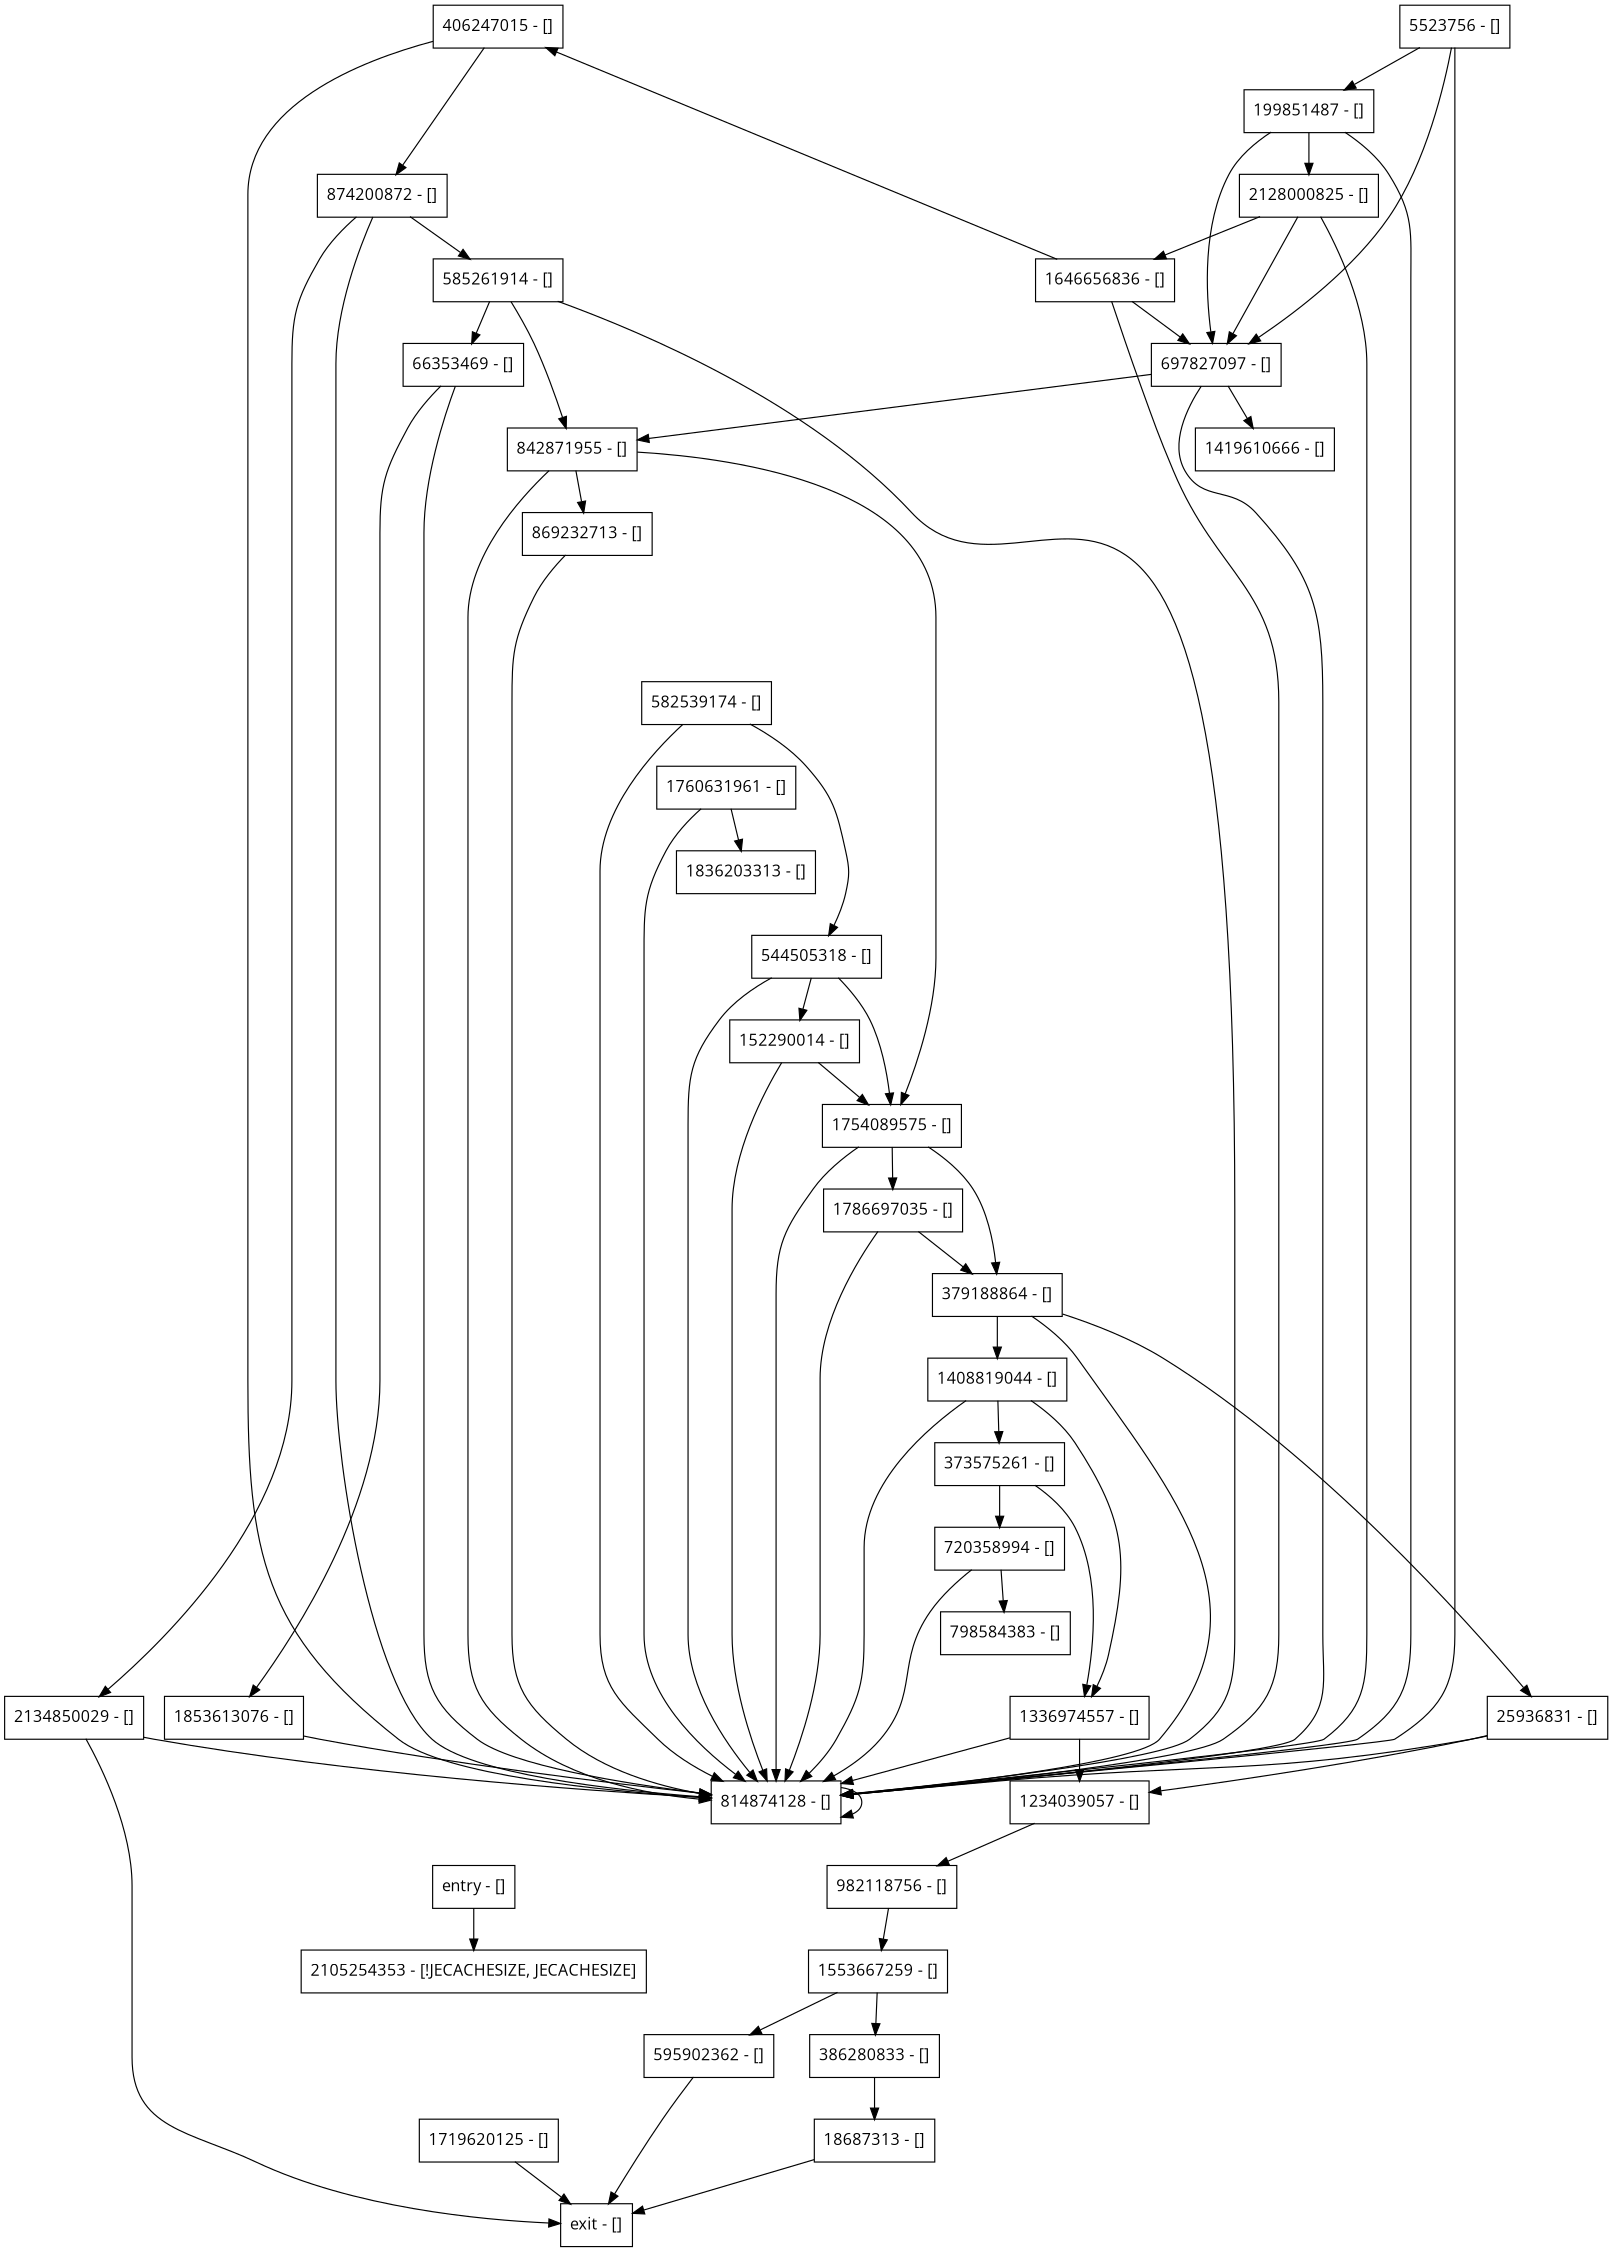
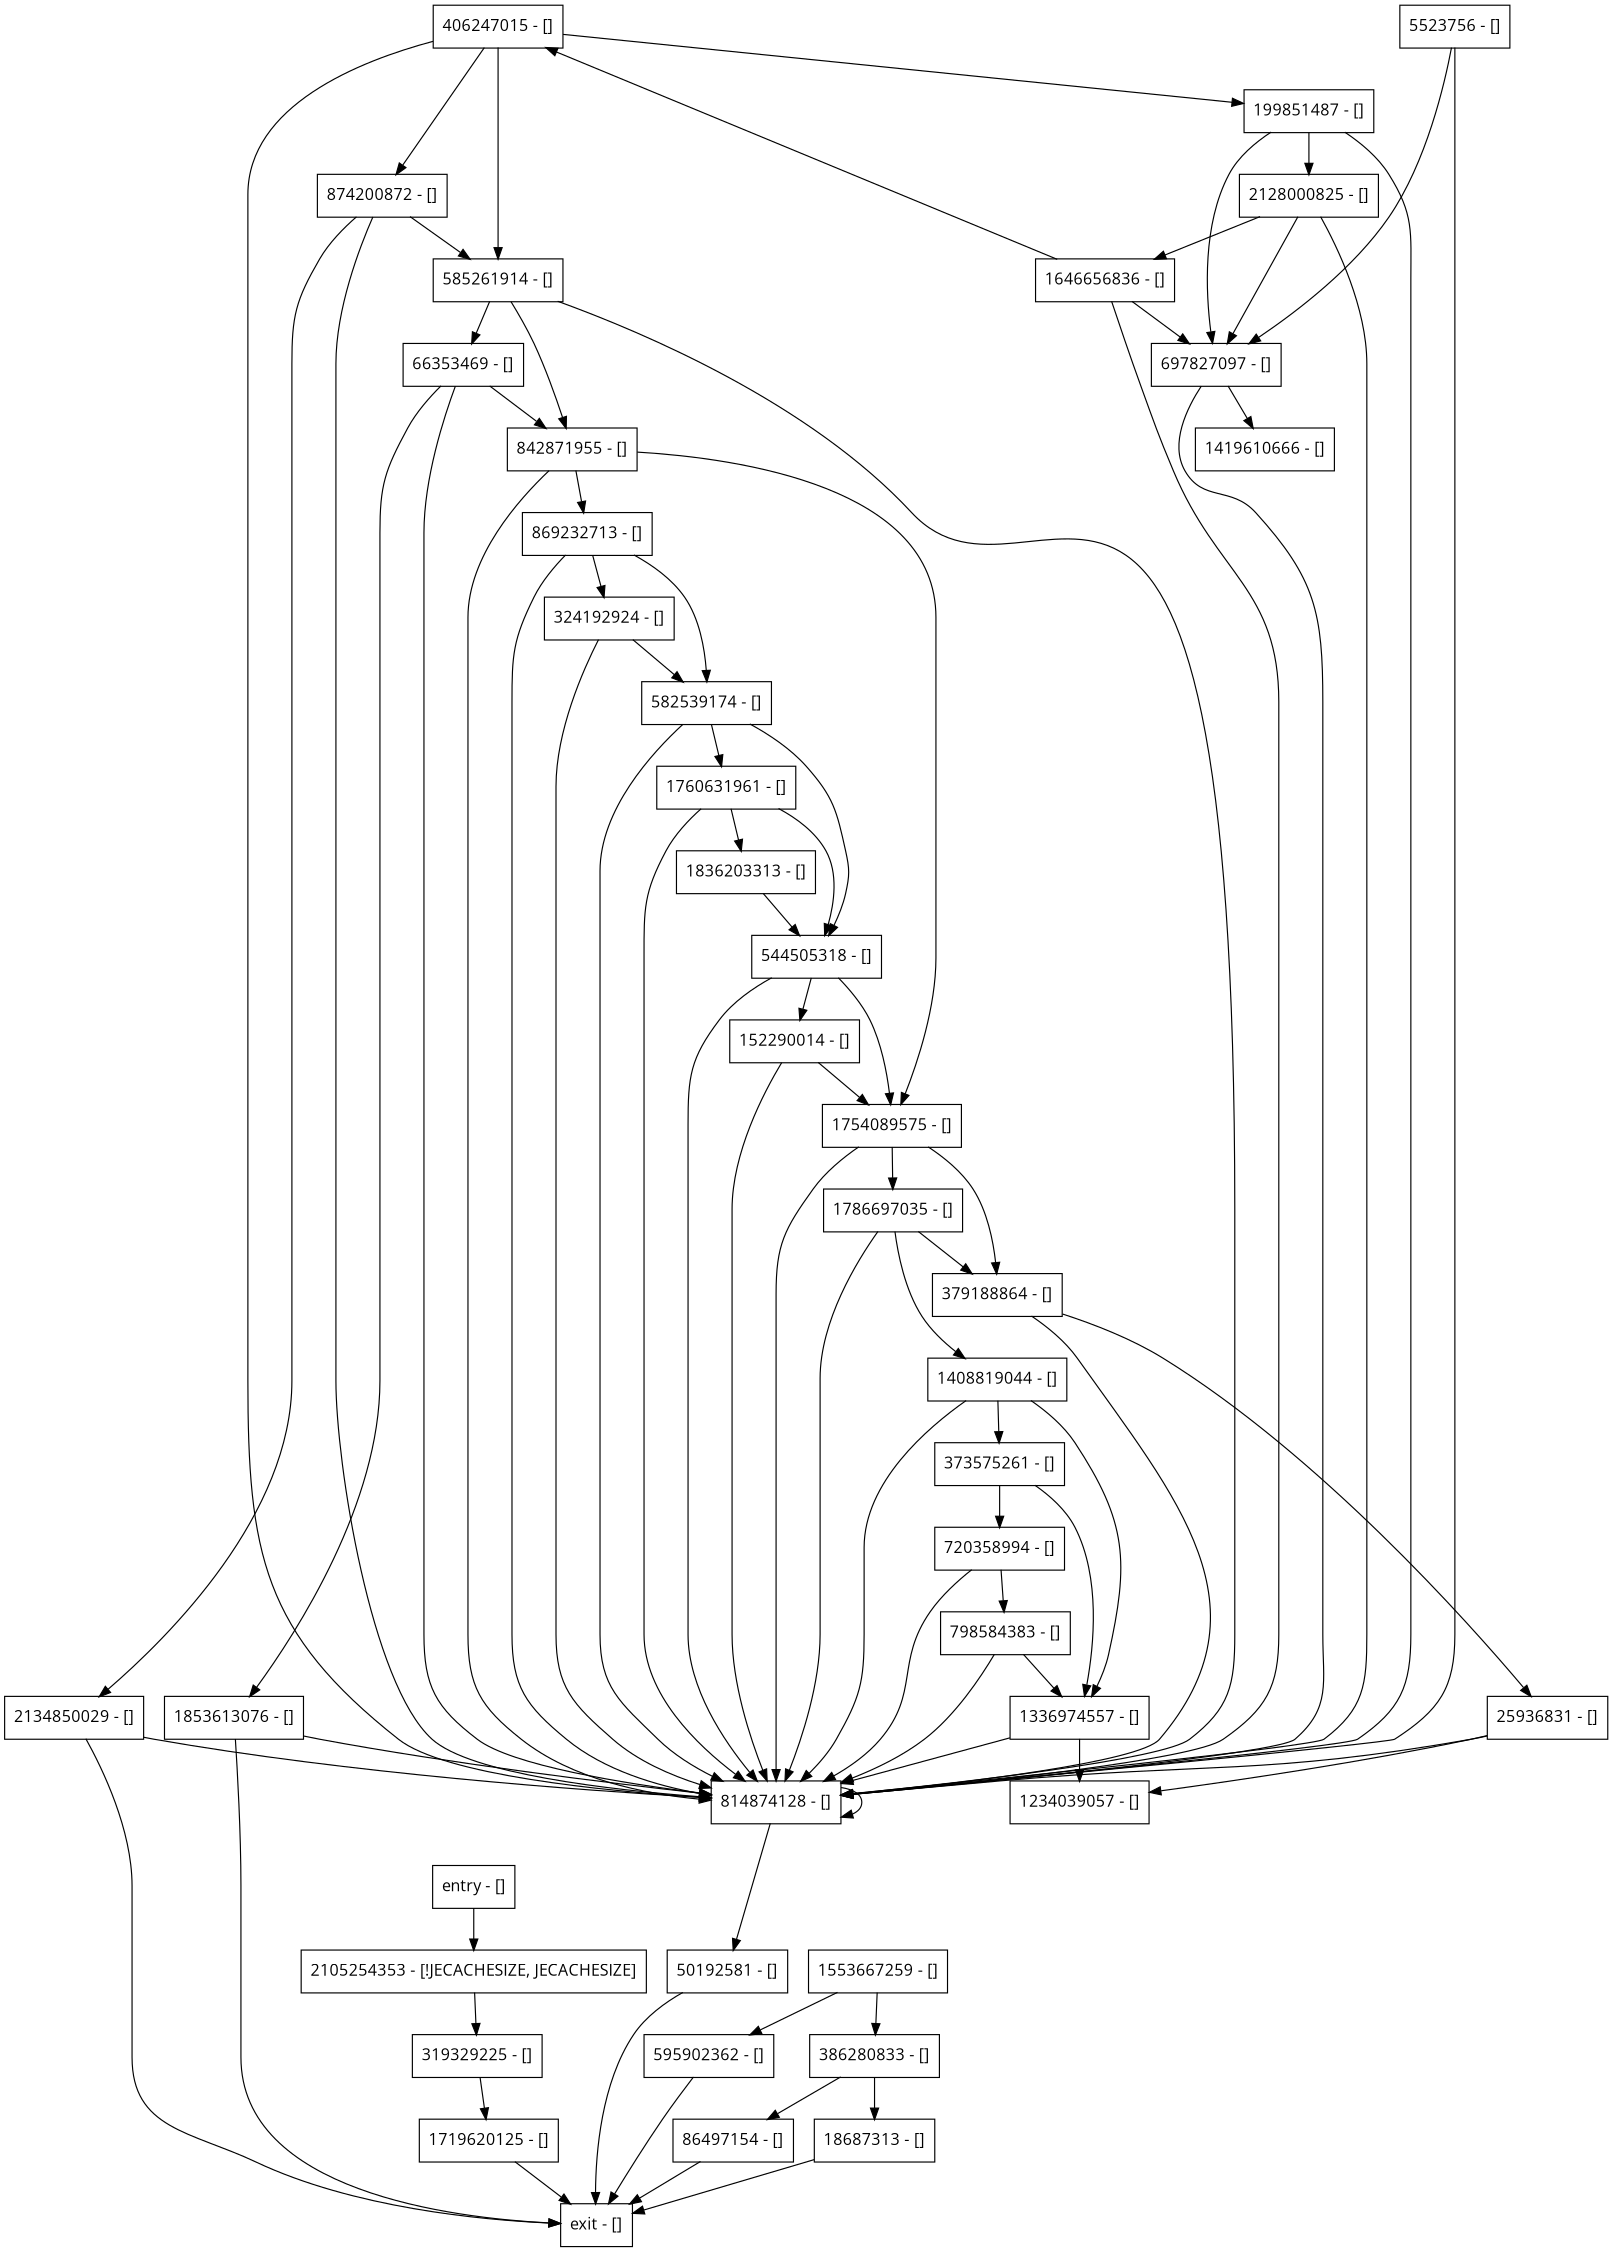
  digraph {
    fontname="Open Sans"
    node [fontname="Open Sans" shape=record]
    edge [fontname="Open Sans"]
    n1 [label="406247015 - []"]
    n2 [label="814874128 - []"]
    n3 [label="874200872 - []"]
    n4 [label="585261914 - []"]
+   n5 [label="50192581 - []"]
    n6 [label="2134850029 - []"]
    n7 [label="66353469 - []"]
    n8 [label="842871955 - []"]
    n9 [label="152290014 - []"]
    n10 [label="1754089575 - []"]
    n11 [label="1786697035 - []"]
    n12 [label="379188864 - []"]
    n13 [label="5523756 - []"]
    n14 [label="199851487 - []"]
    n15 [label="697827097 - []"]
    n16 [label="exit - []"]
    n17 [label="1336974557 - []"]
    n18 [label="1234039057 - []"]
-   n19 [label="982118756 - []"]
    n20 [label="1836203313 - []"]
    n21 [label="544505318 - []"]
    n22 [label="1419610666 - []"]
    n23 [label="2105254353 - [!JECACHESIZE, JECACHESIZE]"]
+   n24 [label="319329225 - []"]
    n25 [label="1719620125 - []"]
    n26 [label="1853613076 - []"]
    n27 [label="869232713 - []"]
+   n28 [label="324192924 - []"]
    n29 [label="582539174 - []"]
    n30 [label="1760631961 - []"]
    n31 [label="1553667259 - []"]
    n32 [label="595902362 - []"]
    n33 [label="386280833 - []"]
    n34 [label="720358994 - []"]
    n35 [label="798584383 - []"]
    n36 [label="1408819044 - []"]
    n37 [label="25936831 - []"]
    n38 [label="373575261 - []"]
    n39 [label="2128000825 - []"]
    n40 [label="1646656836 - []"]
    n41 [label="18687313 - []"]
+   n42 [label="86497154 - []"]
    n43 [label="entry - []"]
    n1 -> n2
    n1 -> n3
+   n1 -> n4
    n2 -> n2
+   n2 -> n5
    n3 -> n2
    n3 -> n4
    n3 -> n6
    n4 -> n2
    n4 -> n7
    n4 -> n8
+   n5 -> n16
    n6 -> n2
    n6 -> n16
    n7 -> n2
-   n15 -> n8
+   n7 -> n8
    n7 -> n26
    n8 -> n2
    n8 -> n10
    n8 -> n27
    n9 -> n2
    n9 -> n10
    n10 -> n2
    n10 -> n11
    n10 -> n12
    n11 -> n2
    n11 -> n12
    n12 -> n2
-   n12 -> n36
+   n11 -> n36
    n12 -> n37
    n13 -> n2
-   n13 -> n14
+   n1 -> n14
    n13 -> n15
    n14 -> n2
    n14 -> n15
    n14 -> n39
    n15 -> n2
    n15 -> n22
    n17 -> n2
    n17 -> n18
-   n18 -> n19
-   n19 -> n31
+   n20 -> n21
    n21 -> n2
    n21 -> n9
    n21 -> n10
+   n23 -> n24
+   n24 -> n25
    n25 -> n16
    n26 -> n2
+   n26 -> n16
    n27 -> n2
+   n27 -> n28
+   n27 -> n29
+   n28 -> n2
+   n28 -> n29
    n29 -> n2
    n29 -> n21
+   n29 -> n30
    n30 -> n2
    n30 -> n20
+   n30 -> n21
    n31 -> n32
    n31 -> n33
    n32 -> n16
    n33 -> n41
+   n33 -> n42
    n34 -> n2
    n34 -> n35
+   n35 -> n2
+   n35 -> n17
    n36 -> n2
    n36 -> n17
    n36 -> n38
    n37 -> n2
    n37 -> n18
    n38 -> n17
    n38 -> n34
    n39 -> n2
    n39 -> n15
    n39 -> n40
    n40 -> n1
    n40 -> n2
    n40 -> n15
    n41 -> n16
+   n42 -> n16
    n43 -> n23
  }
